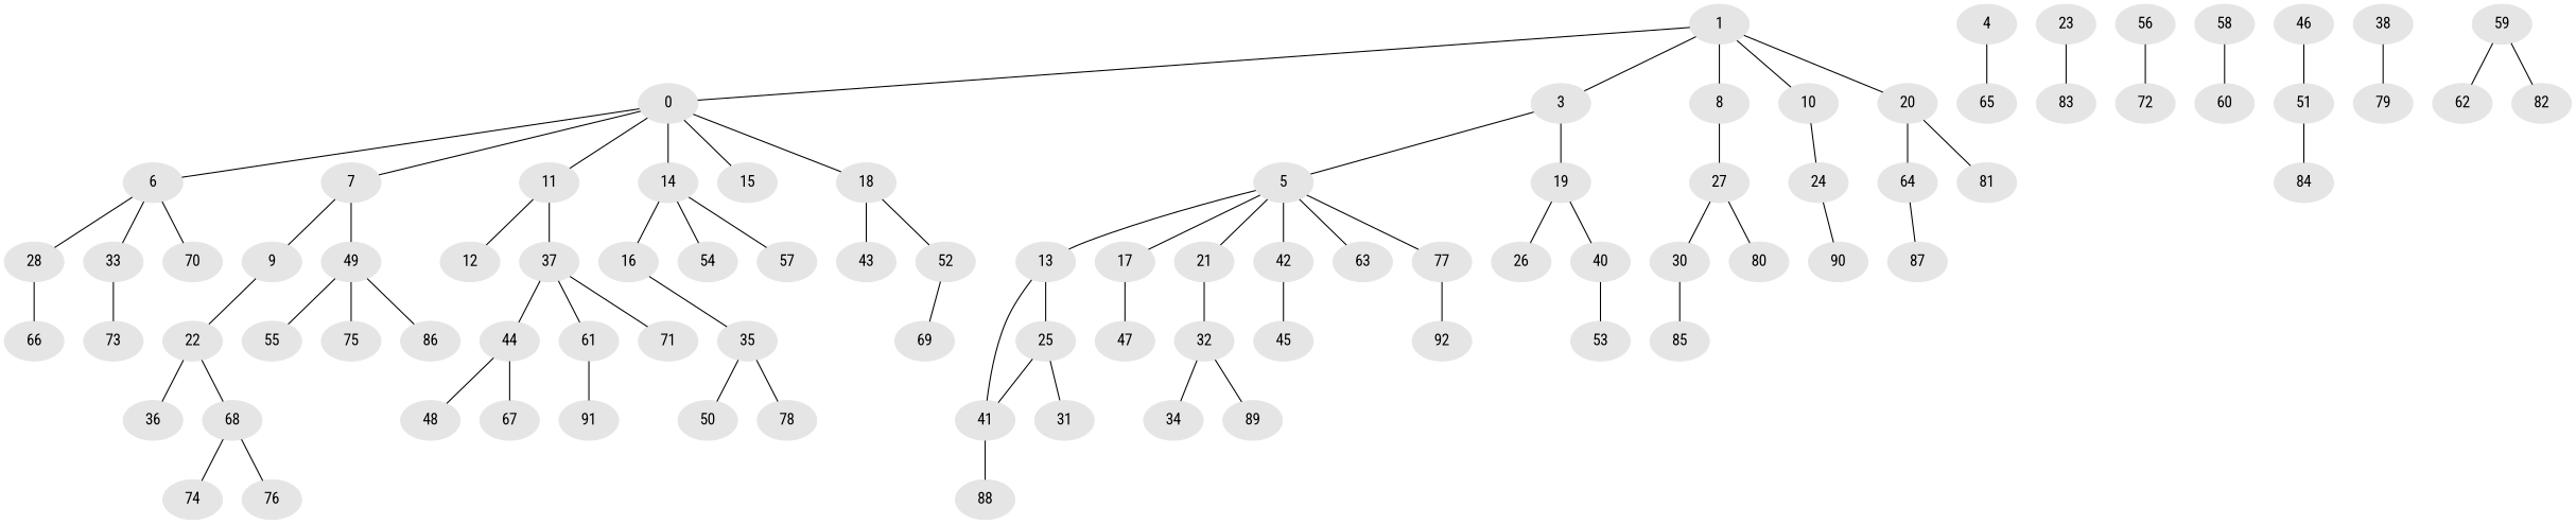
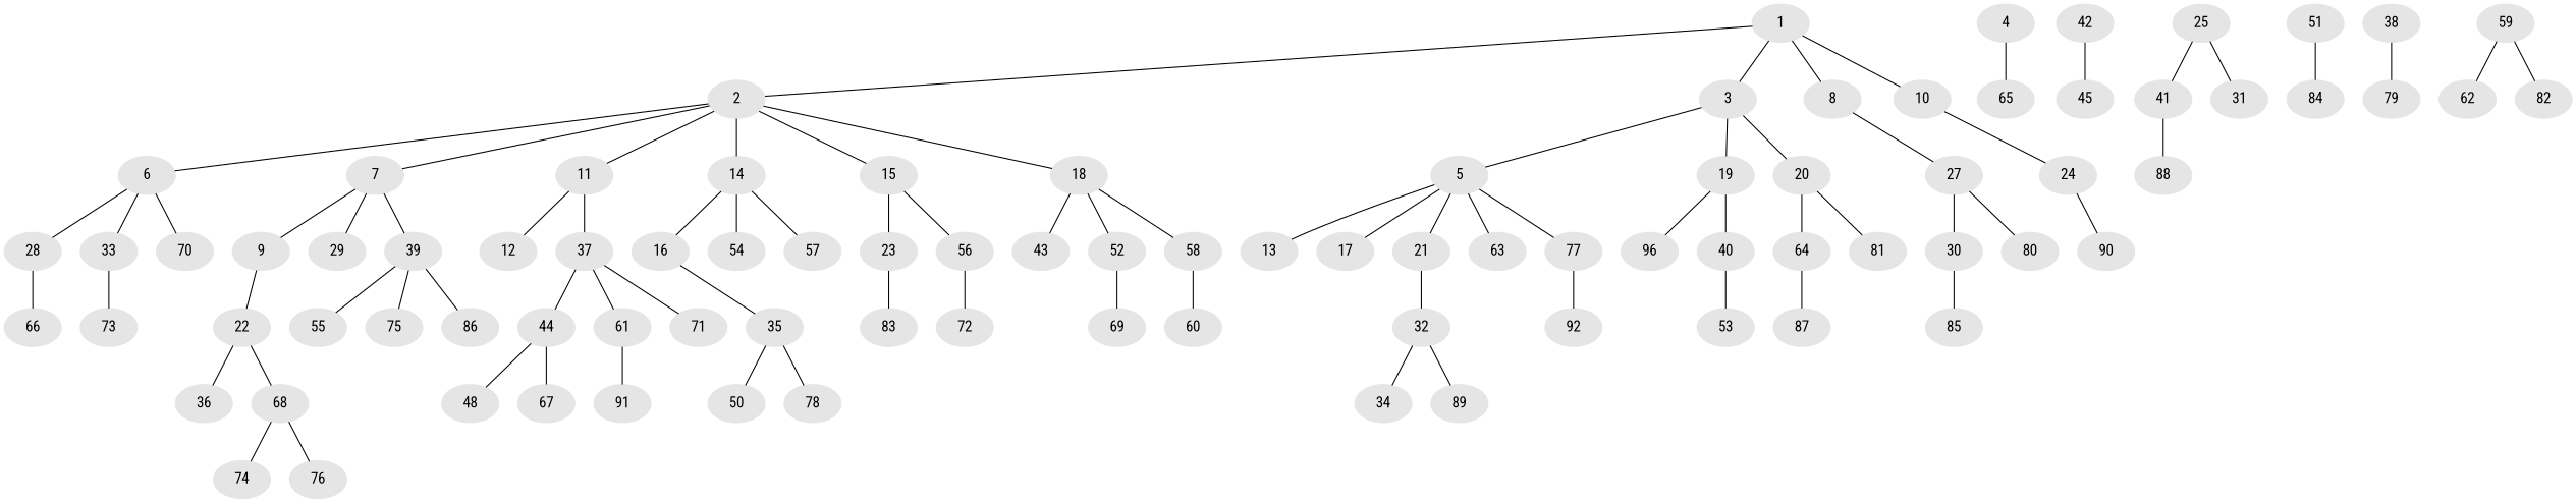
  graph {
    fontname="Roboto Condensed"
    node [color=gray90 fontname="Roboto Condensed" style=filled]
    edge [fontname="Roboto Condensed"]
    1
-   2 [label=0]
+   2
    3
    8
    10
    6
    7
    11
    14
    15
    18
    5
    19
    20
    27
    24
    4
    65
    28
    33
    70
    9
-   39 [label=49]
+   29
+   39
    12
    37
    16
    54
    57
    23
    56
    43
    52
    58
    13
    17
    21
    42
    63
    77
-   26
+   26 [label=96]
    40
    64
    81
    25
    41
-   47
    32
    45
    92
    66
    73
    22
    55
    75
    86
    30
    80
    36
    68
    90
    44
    61
    71
    31
    88
    35
    83
    72
    50
    78
    69
    60
    53
    87
    34
    89
    74
    76
-   46
    51
    85
    38
    79
    48
    67
    91
    84
    59
    62
    82
    1 -- 2
    1 -- 3
    1 -- 8
    1 -- 10
    2 -- 6
    2 -- 7
    2 -- 11
    2 -- 14
    2 -- 15
    2 -- 18
    3 -- 5
    3 -- 19
-   1 -- 20
+   3 -- 20
    8 -- 27
    10 -- 24
    6 -- 28
    6 -- 33
    6 -- 70
    7 -- 9
+   7 -- 29
    7 -- 39
    11 -- 12
    11 -- 37
    14 -- 16
    14 -- 54
    14 -- 57
+   15 -- 23
+   15 -- 56
    18 -- 43
    18 -- 52
+   18 -- 58
    5 -- 13
    5 -- 17
    5 -- 21
-   5 -- 42
    5 -- 63
    5 -- 77
    19 -- 26
    19 -- 40
    20 -- 64
    20 -- 81
    27 -- 30
    27 -- 80
    24 -- 90
    4 -- 65
    28 -- 66
    33 -- 73
    9 -- 22
    39 -- 55
    39 -- 75
    39 -- 86
    37 -- 44
    37 -- 61
    37 -- 71
    16 -- 35
    23 -- 83
    56 -- 72
    52 -- 69
    58 -- 60
-   13 -- 25
-   13 -- 41
-   17 -- 47
    21 -- 32
    42 -- 45
    77 -- 92
    40 -- 53
    64 -- 87
    25 -- 41
    25 -- 31
    41 -- 88
    32 -- 34
    32 -- 89
    22 -- 36
    22 -- 68
    30 -- 85
    68 -- 74
    68 -- 76
    44 -- 48
    44 -- 67
    61 -- 91
    35 -- 50
    35 -- 78
-   46 -- 51
    51 -- 84
    38 -- 79
    59 -- 62
    59 -- 82
  }
